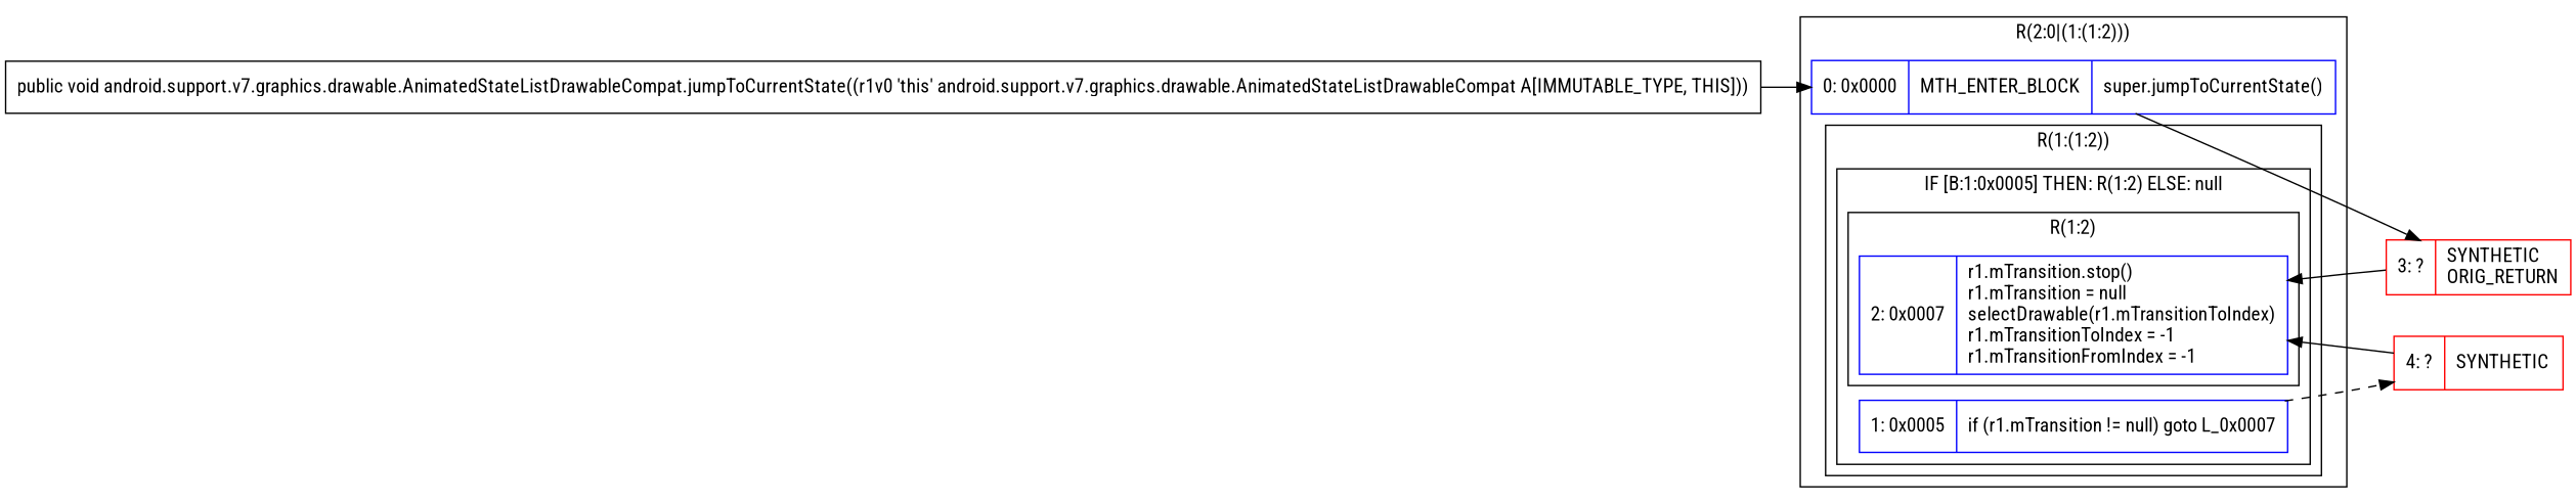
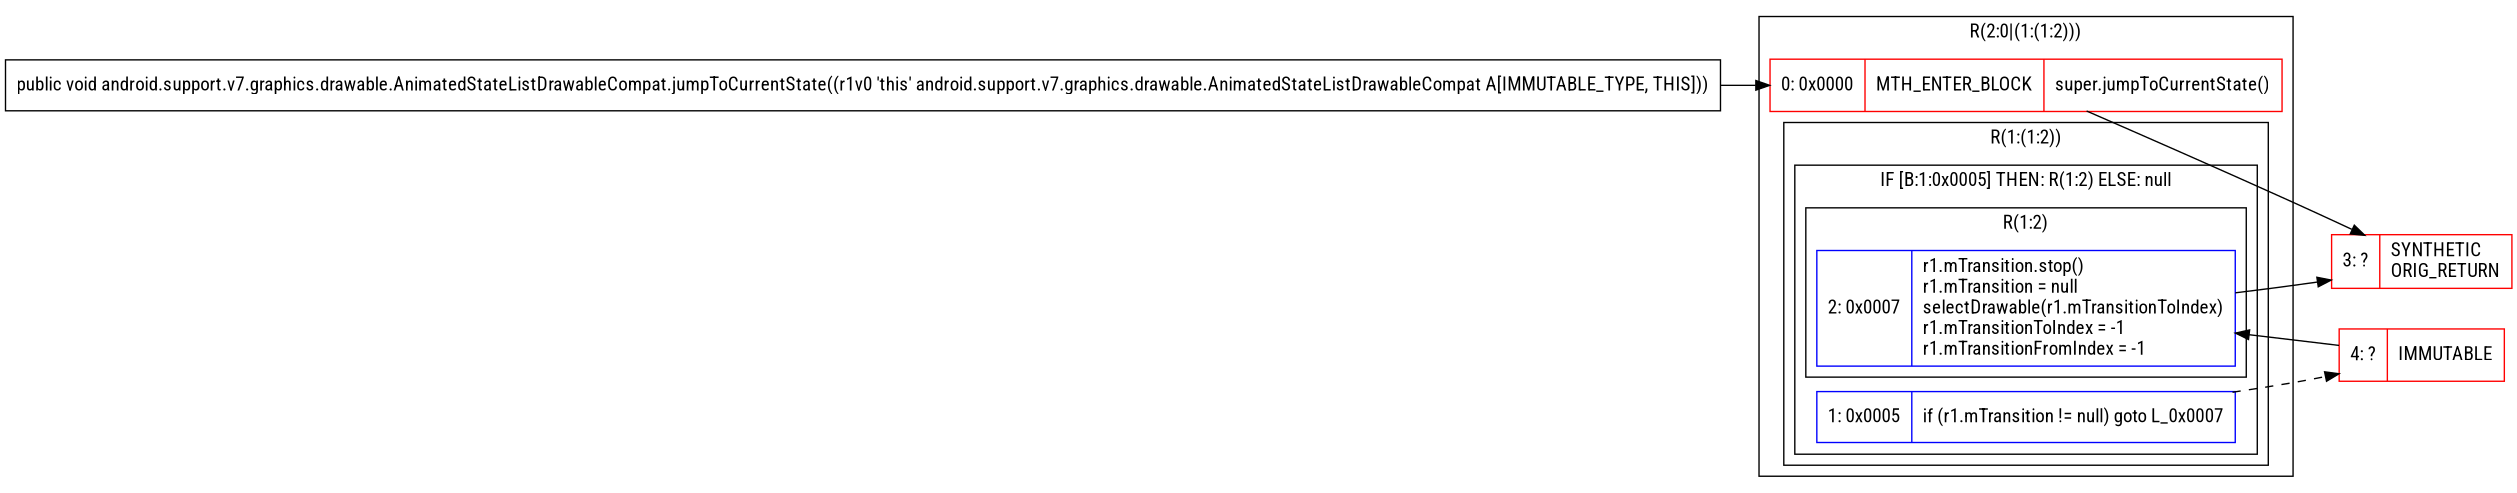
  digraph {
    fontname="Roboto Condensed"
    rankdir=LR
    node [color=blue fontname="Roboto Condensed" shape=record]
    edge [fontname="Roboto Condensed"]
    n1 [label="{2\:\ 0x0007|r1.mTransition.stop()\lr1.mTransition = null\lselectDrawable(r1.mTransitionToIndex)\lr1.mTransitionToIndex = \-1\lr1.mTransitionFromIndex = \-1\l}"]
    n2 [label="{1\:\ 0x0005|if (r1.mTransition != null) goto L_0x0007\l}"]
-   n3 [label="{0\:\ 0x0000|MTH_ENTER_BLOCK\l|super.jumpToCurrentState()\l}"]
+   n3 [color=red label="{0\:\ 0x0000|MTH_ENTER_BLOCK\l|super.jumpToCurrentState()\l}"]
    n4 [color=red label="{3\:\ ?|SYNTHETIC\lORIG_RETURN\l}"]
-   n5 [color=red label="{4\:\ ?|SYNTHETIC\l}"]
+   n5 [color=red label="{4\:\ ?|IMMUTABLE\l}"]
    n6 [label="{public void android.support.v7.graphics.drawable.AnimatedStateListDrawableCompat.jumpToCurrentState((r1v0 'this' android.support.v7.graphics.drawable.AnimatedStateListDrawableCompat A[IMMUTABLE_TYPE, THIS])) }" color=""]
    subgraph cluster_1 {
      label="R(2:0|(1:(1:2)))"
      n3
      subgraph cluster_2 {
        label="R(1:(1:2))"
        subgraph cluster_3 {
          label="IF [B:1:0x0005] THEN: R(1:2) ELSE: null"
          n2
          subgraph cluster_4 {
            label="R(1:2)"
            n1
          }
        }
      }
    }
-   n4 -> n1
+   n1 -> n4
    n2 -> n5 [style=dashed]
    n3 -> n4
    n5 -> n1
    n6 -> n3
  }
